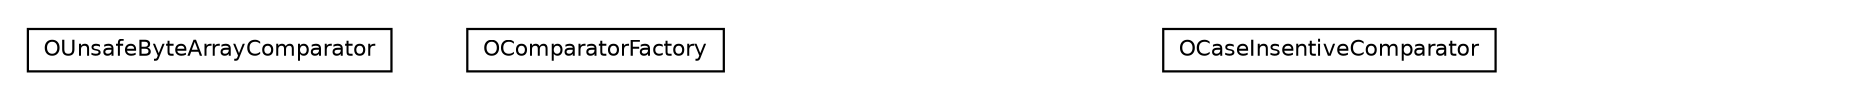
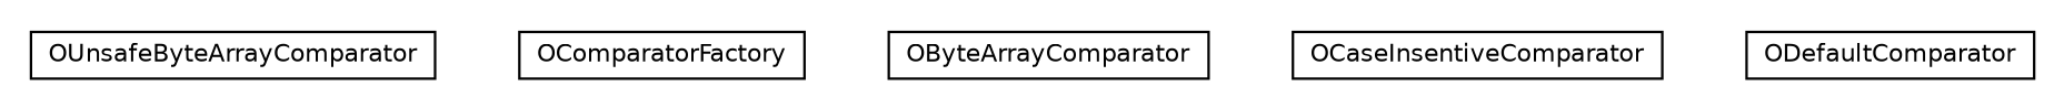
  digraph {
    nodesep=0.25
    ranksep=0.5
    node [fontcolor=black fontname=Helvetica fontsize=10.0 shape=plaintext]
    n1 [label=<<table title="com.orientechnologies.common.comparator.OUnsafeByteArrayComparator" border="0" cellborder="1" cellspacing="0" cellpadding="2" port="p" href="./OUnsafeByteArrayComparator.html"> 		<tr><td><table border="0" cellspacing="0" cellpadding="1"> <tr><td align="center" balign="center"> OUnsafeByteArrayComparator </td></tr> 		</table></td></tr> 		</table>>]
    n2 [label=<<table title="com.orientechnologies.common.comparator.OComparatorFactory" border="0" cellborder="1" cellspacing="0" cellpadding="2" port="p" href="./OComparatorFactory.html"> 		<tr><td><table border="0" cellspacing="0" cellpadding="1"> <tr><td align="center" balign="center"> OComparatorFactory </td></tr> 		</table></td></tr> 		</table>>]
+   n3 [label=<<table title="com.orientechnologies.common.comparator.OByteArrayComparator" border="0" cellborder="1" cellspacing="0" cellpadding="2" port="p" href="./OByteArrayComparator.html"> 		<tr><td><table border="0" cellspacing="0" cellpadding="1"> <tr><td align="center" balign="center"> OByteArrayComparator </td></tr> 		</table></td></tr> 		</table>>]
    n4 [label=<<table title="com.orientechnologies.common.comparator.OCaseInsentiveComparator" border="0" cellborder="1" cellspacing="0" cellpadding="2" port="p" href="./OCaseInsentiveComparator.html"> 		<tr><td><table border="0" cellspacing="0" cellpadding="1"> <tr><td align="center" balign="center"> OCaseInsentiveComparator </td></tr> 		</table></td></tr> 		</table>>]
+   n5 [label=<<table title="com.orientechnologies.common.comparator.ODefaultComparator" border="0" cellborder="1" cellspacing="0" cellpadding="2" port="p" href="./ODefaultComparator.html"> 		<tr><td><table border="0" cellspacing="0" cellpadding="1"> <tr><td align="center" balign="center"> ODefaultComparator </td></tr> 		</table></td></tr> 		</table>>]
  }
